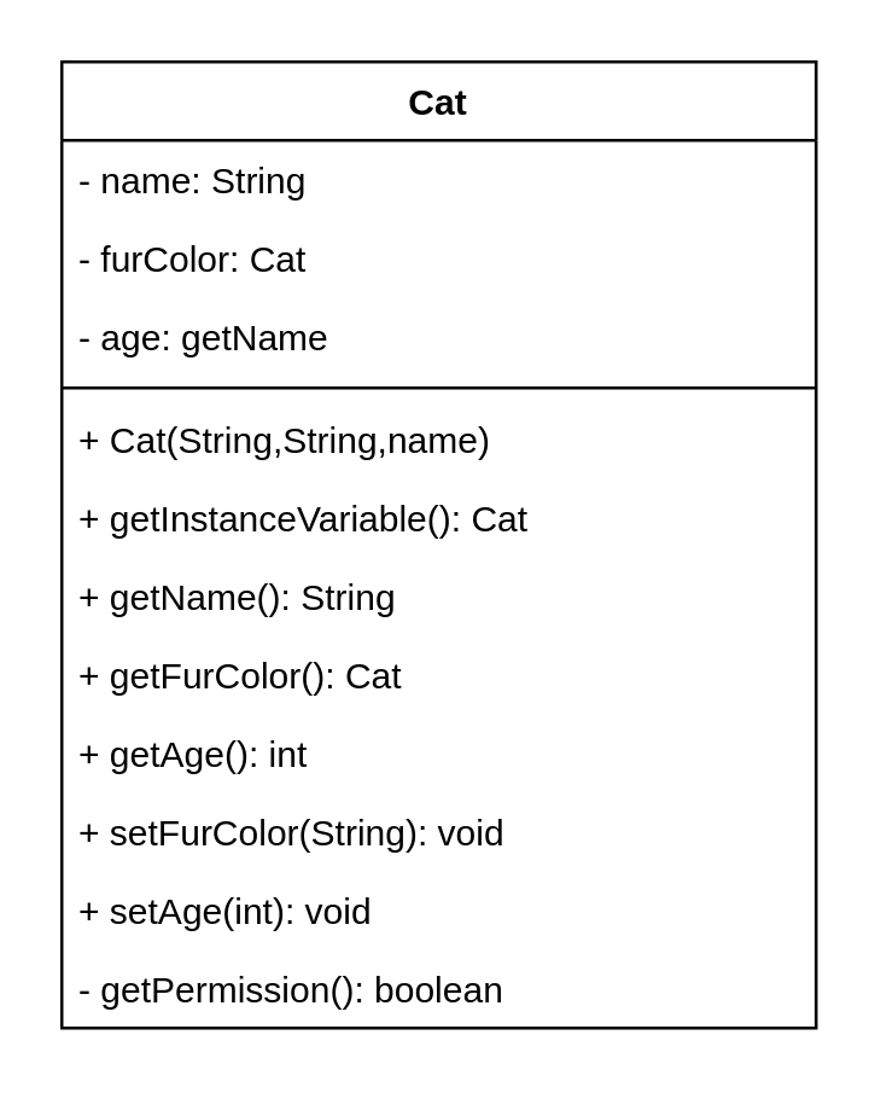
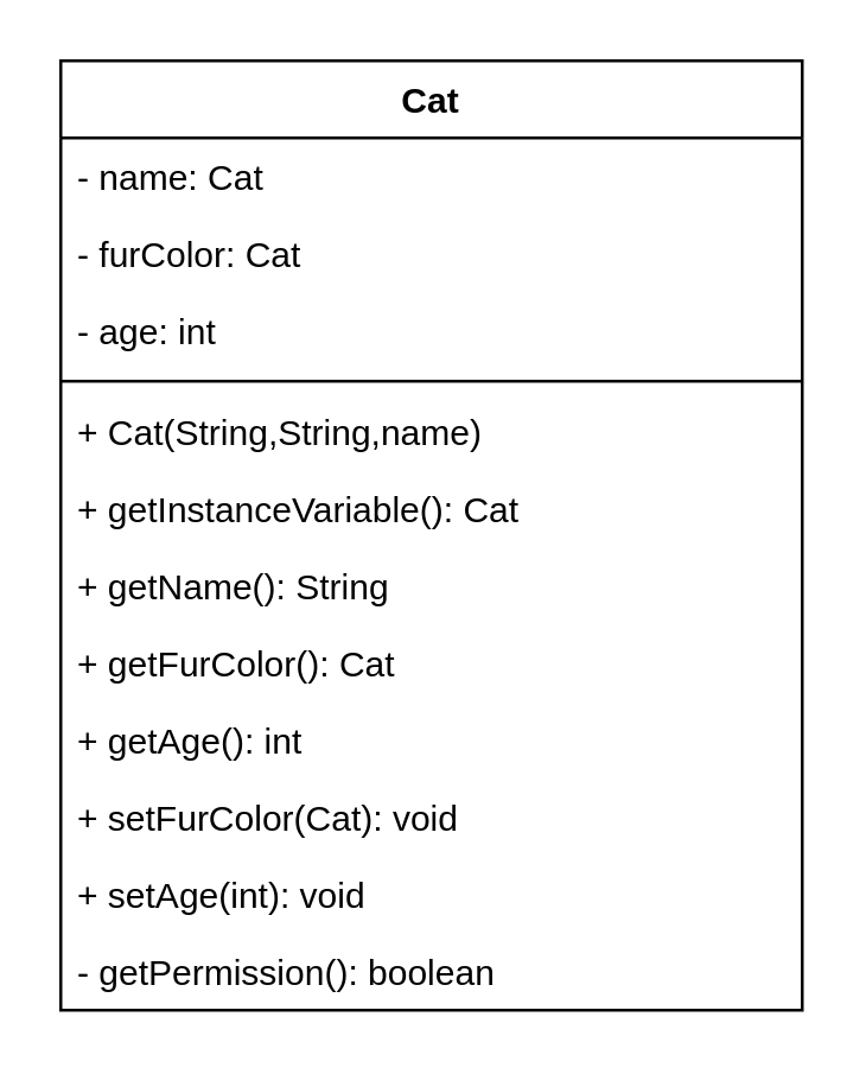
  <mxCell id="0" />
  <mxCell id="1" parent="0" />
  <mxCell id="2" value="Cat" style="swimlane;fontStyle=1;align=center;verticalAlign=top;childLayout=stackLayout;horizontal=1;startSize=26;horizontalStack=0;resizeParent=1;resizeParentMax=0;resizeLast=0;collapsible=1;marginBottom=0;" parent="1" vertex="1"><mxGeometry x="20" y="20" width="250" height="320" as="geometry" /></mxCell>
- <mxCell id="3" value="- name: String" style="text;strokeColor=none;fillColor=none;align=left;verticalAlign=top;spacingLeft=4;spacingRight=4;overflow=hidden;rotatable=0;points=[[0,0.5],[1,0.5]];portConstraint=eastwest;" vertex="1" parent="2"><mxGeometry y="26" width="250" height="26" as="geometry" /></mxCell>
+ <mxCell id="3" value="- name: Cat" style="text;strokeColor=none;fillColor=none;align=left;verticalAlign=top;spacingLeft=4;spacingRight=4;overflow=hidden;rotatable=0;points=[[0,0.5],[1,0.5]];portConstraint=eastwest;" vertex="1" parent="2"><mxGeometry y="26" width="250" height="26" as="geometry" /></mxCell>
  <mxCell id="4" value="- furColor: Cat" style="text;strokeColor=none;fillColor=none;align=left;verticalAlign=top;spacingLeft=4;spacingRight=4;overflow=hidden;rotatable=0;points=[[0,0.5],[1,0.5]];portConstraint=eastwest;" vertex="1" parent="2"><mxGeometry y="52" width="250" height="26" as="geometry" /></mxCell>
- <mxCell id="5" value="- age: getName" style="text;strokeColor=none;fillColor=none;align=left;verticalAlign=top;spacingLeft=4;spacingRight=4;overflow=hidden;rotatable=0;points=[[0,0.5],[1,0.5]];portConstraint=eastwest;" parent="2" vertex="1"><mxGeometry y="78" width="250" height="26" as="geometry" /></mxCell>
+ <mxCell id="5" value="- age: int" style="text;strokeColor=none;fillColor=none;align=left;verticalAlign=top;spacingLeft=4;spacingRight=4;overflow=hidden;rotatable=0;points=[[0,0.5],[1,0.5]];portConstraint=eastwest;" parent="2" vertex="1"><mxGeometry y="78" width="250" height="26" as="geometry" /></mxCell>
  <mxCell id="6" value="" style="line;strokeWidth=1;fillColor=none;align=left;verticalAlign=middle;spacingTop=-1;spacingLeft=3;spacingRight=3;rotatable=0;labelPosition=right;points=[];portConstraint=eastwest;strokeColor=inherit;" parent="2" vertex="1"><mxGeometry y="104" width="250" height="8" as="geometry" /></mxCell>
  <mxCell id="7" value="+ Cat(String,String,name)" style="text;strokeColor=none;fillColor=none;align=left;verticalAlign=top;spacingLeft=4;spacingRight=4;overflow=hidden;rotatable=0;points=[[0,0.5],[1,0.5]];portConstraint=eastwest;" parent="2" vertex="1"><mxGeometry y="112" width="250" height="26" as="geometry" /></mxCell>
  <mxCell id="8" value="+ getInstanceVariable(): Cat" style="text;strokeColor=none;fillColor=none;align=left;verticalAlign=top;spacingLeft=4;spacingRight=4;overflow=hidden;rotatable=0;points=[[0,0.5],[1,0.5]];portConstraint=eastwest;" vertex="1" parent="2"><mxGeometry y="138" width="250" height="26" as="geometry" /></mxCell>
  <mxCell id="9" value="+ getName(): String" style="text;strokeColor=none;fillColor=none;align=left;verticalAlign=top;spacingLeft=4;spacingRight=4;overflow=hidden;rotatable=0;points=[[0,0.5],[1,0.5]];portConstraint=eastwest;" vertex="1" parent="2"><mxGeometry y="164" width="250" height="26" as="geometry" /></mxCell>
  <mxCell id="10" value="+ getFurColor(): Cat" style="text;strokeColor=none;fillColor=none;align=left;verticalAlign=top;spacingLeft=4;spacingRight=4;overflow=hidden;rotatable=0;points=[[0,0.5],[1,0.5]];portConstraint=eastwest;" vertex="1" parent="2"><mxGeometry y="190" width="250" height="26" as="geometry" /></mxCell>
  <mxCell id="11" value="+ getAge(): int" style="text;strokeColor=none;fillColor=none;align=left;verticalAlign=top;spacingLeft=4;spacingRight=4;overflow=hidden;rotatable=0;points=[[0,0.5],[1,0.5]];portConstraint=eastwest;" vertex="1" parent="2"><mxGeometry y="216" width="250" height="26" as="geometry" /></mxCell>
- <mxCell id="12" value="+ setFurColor(String): void" style="text;strokeColor=none;fillColor=none;align=left;verticalAlign=top;spacingLeft=4;spacingRight=4;overflow=hidden;rotatable=0;points=[[0,0.5],[1,0.5]];portConstraint=eastwest;" vertex="1" parent="2"><mxGeometry y="242" width="250" height="26" as="geometry" /></mxCell>
+ <mxCell id="12" value="+ setFurColor(Cat): void" style="text;strokeColor=none;fillColor=none;align=left;verticalAlign=top;spacingLeft=4;spacingRight=4;overflow=hidden;rotatable=0;points=[[0,0.5],[1,0.5]];portConstraint=eastwest;" vertex="1" parent="2"><mxGeometry y="242" width="250" height="26" as="geometry" /></mxCell>
  <mxCell id="13" value="+ setAge(int): void" style="text;strokeColor=none;fillColor=none;align=left;verticalAlign=top;spacingLeft=4;spacingRight=4;overflow=hidden;rotatable=0;points=[[0,0.5],[1,0.5]];portConstraint=eastwest;" vertex="1" parent="2"><mxGeometry y="268" width="250" height="26" as="geometry" /></mxCell>
  <mxCell id="14" value="- getPermission(): boolean" style="text;strokeColor=none;fillColor=none;align=left;verticalAlign=top;spacingLeft=4;spacingRight=4;overflow=hidden;rotatable=0;points=[[0,0.5],[1,0.5]];portConstraint=eastwest;" vertex="1" parent="2"><mxGeometry y="294" width="250" height="26" as="geometry" /></mxCell>
